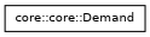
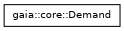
  digraph {
    rankdir=TB
-   n1 [color=black fillcolor=white fontname=Helvetica fontsize=10 height=0.2 label="core::core::Demand" shape=record style=filled width=0.4]
+   n1 [color=black fillcolor=white fontname=Helvetica fontsize=10 height=0.2 label="gaia::core::Demand" shape=record style=filled width=0.4]
  }
